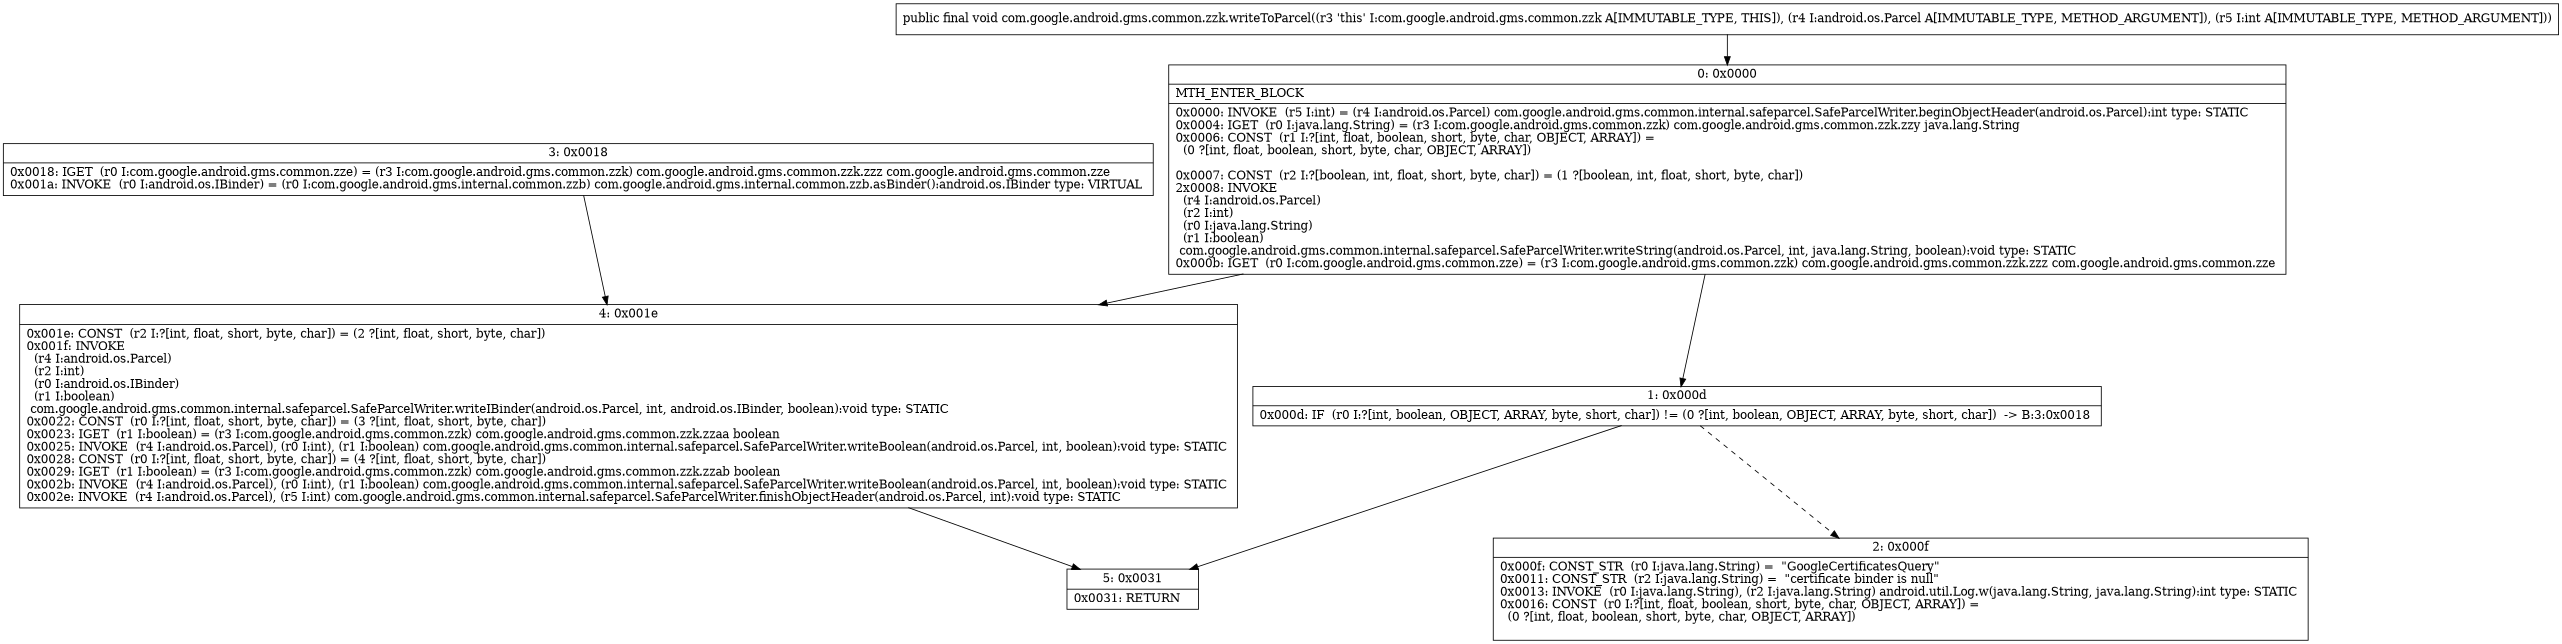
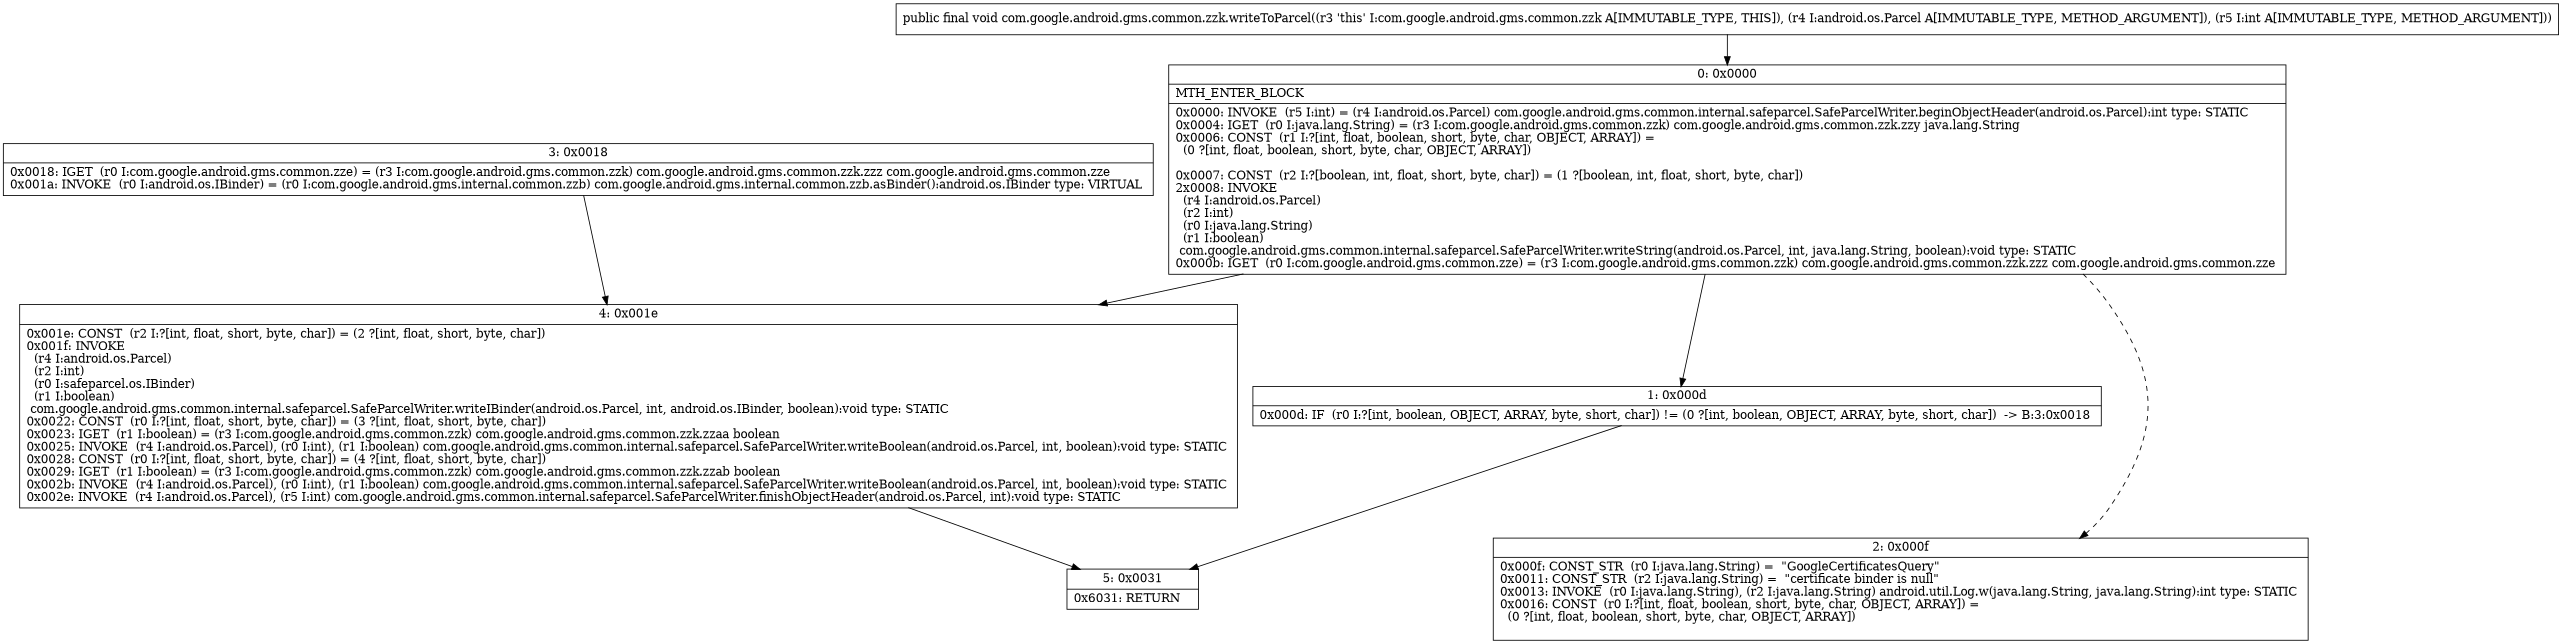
  digraph {
    node [shape=record]
    n1 [label="{0\:\ 0x0000|MTH_ENTER_BLOCK\l|0x0000: INVOKE  (r5 I:int) = (r4 I:android.os.Parcel) com.google.android.gms.common.internal.safeparcel.SafeParcelWriter.beginObjectHeader(android.os.Parcel):int type: STATIC \l0x0004: IGET  (r0 I:java.lang.String) = (r3 I:com.google.android.gms.common.zzk) com.google.android.gms.common.zzk.zzy java.lang.String \l0x0006: CONST  (r1 I:?[int, float, boolean, short, byte, char, OBJECT, ARRAY]) = \l  (0 ?[int, float, boolean, short, byte, char, OBJECT, ARRAY])\l \l0x0007: CONST  (r2 I:?[boolean, int, float, short, byte, char]) = (1 ?[boolean, int, float, short, byte, char]) \l2x0008: INVOKE  \l  (r4 I:android.os.Parcel)\l  (r2 I:int)\l  (r0 I:java.lang.String)\l  (r1 I:boolean)\l com.google.android.gms.common.internal.safeparcel.SafeParcelWriter.writeString(android.os.Parcel, int, java.lang.String, boolean):void type: STATIC \l0x000b: IGET  (r0 I:com.google.android.gms.common.zze) = (r3 I:com.google.android.gms.common.zzk) com.google.android.gms.common.zzk.zzz com.google.android.gms.common.zze \l}"]
    n2 [label="{1\:\ 0x000d|0x000d: IF  (r0 I:?[int, boolean, OBJECT, ARRAY, byte, short, char]) != (0 ?[int, boolean, OBJECT, ARRAY, byte, short, char])  \-\> B:3:0x0018 \l}"]
-   n3 [label="{4\:\ 0x001e|0x001e: CONST  (r2 I:?[int, float, short, byte, char]) = (2 ?[int, float, short, byte, char]) \l0x001f: INVOKE  \l  (r4 I:android.os.Parcel)\l  (r2 I:int)\l  (r0 I:android.os.IBinder)\l  (r1 I:boolean)\l com.google.android.gms.common.internal.safeparcel.SafeParcelWriter.writeIBinder(android.os.Parcel, int, android.os.IBinder, boolean):void type: STATIC \l0x0022: CONST  (r0 I:?[int, float, short, byte, char]) = (3 ?[int, float, short, byte, char]) \l0x0023: IGET  (r1 I:boolean) = (r3 I:com.google.android.gms.common.zzk) com.google.android.gms.common.zzk.zzaa boolean \l0x0025: INVOKE  (r4 I:android.os.Parcel), (r0 I:int), (r1 I:boolean) com.google.android.gms.common.internal.safeparcel.SafeParcelWriter.writeBoolean(android.os.Parcel, int, boolean):void type: STATIC \l0x0028: CONST  (r0 I:?[int, float, short, byte, char]) = (4 ?[int, float, short, byte, char]) \l0x0029: IGET  (r1 I:boolean) = (r3 I:com.google.android.gms.common.zzk) com.google.android.gms.common.zzk.zzab boolean \l0x002b: INVOKE  (r4 I:android.os.Parcel), (r0 I:int), (r1 I:boolean) com.google.android.gms.common.internal.safeparcel.SafeParcelWriter.writeBoolean(android.os.Parcel, int, boolean):void type: STATIC \l0x002e: INVOKE  (r4 I:android.os.Parcel), (r5 I:int) com.google.android.gms.common.internal.safeparcel.SafeParcelWriter.finishObjectHeader(android.os.Parcel, int):void type: STATIC \l}"]
+   n3 [label="{4\:\ 0x001e|0x001e: CONST  (r2 I:?[int, float, short, byte, char]) = (2 ?[int, float, short, byte, char]) \l0x001f: INVOKE  \l  (r4 I:android.os.Parcel)\l  (r2 I:int)\l  (r0 I:safeparcel.os.IBinder)\l  (r1 I:boolean)\l com.google.android.gms.common.internal.safeparcel.SafeParcelWriter.writeIBinder(android.os.Parcel, int, android.os.IBinder, boolean):void type: STATIC \l0x0022: CONST  (r0 I:?[int, float, short, byte, char]) = (3 ?[int, float, short, byte, char]) \l0x0023: IGET  (r1 I:boolean) = (r3 I:com.google.android.gms.common.zzk) com.google.android.gms.common.zzk.zzaa boolean \l0x0025: INVOKE  (r4 I:android.os.Parcel), (r0 I:int), (r1 I:boolean) com.google.android.gms.common.internal.safeparcel.SafeParcelWriter.writeBoolean(android.os.Parcel, int, boolean):void type: STATIC \l0x0028: CONST  (r0 I:?[int, float, short, byte, char]) = (4 ?[int, float, short, byte, char]) \l0x0029: IGET  (r1 I:boolean) = (r3 I:com.google.android.gms.common.zzk) com.google.android.gms.common.zzk.zzab boolean \l0x002b: INVOKE  (r4 I:android.os.Parcel), (r0 I:int), (r1 I:boolean) com.google.android.gms.common.internal.safeparcel.SafeParcelWriter.writeBoolean(android.os.Parcel, int, boolean):void type: STATIC \l0x002e: INVOKE  (r4 I:android.os.Parcel), (r5 I:int) com.google.android.gms.common.internal.safeparcel.SafeParcelWriter.finishObjectHeader(android.os.Parcel, int):void type: STATIC \l}"]
    n4 [label="{2\:\ 0x000f|0x000f: CONST_STR  (r0 I:java.lang.String) =  \"GoogleCertificatesQuery\" \l0x0011: CONST_STR  (r2 I:java.lang.String) =  \"certificate binder is null\" \l0x0013: INVOKE  (r0 I:java.lang.String), (r2 I:java.lang.String) android.util.Log.w(java.lang.String, java.lang.String):int type: STATIC \l0x0016: CONST  (r0 I:?[int, float, boolean, short, byte, char, OBJECT, ARRAY]) = \l  (0 ?[int, float, boolean, short, byte, char, OBJECT, ARRAY])\l \l}"]
-   n5 [label="{5\:\ 0x0031|0x0031: RETURN   \l}"]
+   n5 [label="{5\:\ 0x0031|0x6031: RETURN   \l}"]
    n6 [label="{3\:\ 0x0018|0x0018: IGET  (r0 I:com.google.android.gms.common.zze) = (r3 I:com.google.android.gms.common.zzk) com.google.android.gms.common.zzk.zzz com.google.android.gms.common.zze \l0x001a: INVOKE  (r0 I:android.os.IBinder) = (r0 I:com.google.android.gms.internal.common.zzb) com.google.android.gms.internal.common.zzb.asBinder():android.os.IBinder type: VIRTUAL \l}"]
    n7 [label="{public final void com.google.android.gms.common.zzk.writeToParcel((r3 'this' I:com.google.android.gms.common.zzk A[IMMUTABLE_TYPE, THIS]), (r4 I:android.os.Parcel A[IMMUTABLE_TYPE, METHOD_ARGUMENT]), (r5 I:int A[IMMUTABLE_TYPE, METHOD_ARGUMENT])) }"]
    n1 -> n2
    n1 -> n3
-   n2 -> n4 [style=dashed]
+   n1 -> n4 [style=dashed]
    n2 -> n5
    n3 -> n5
    n6 -> n3
    n7 -> n1
  }
